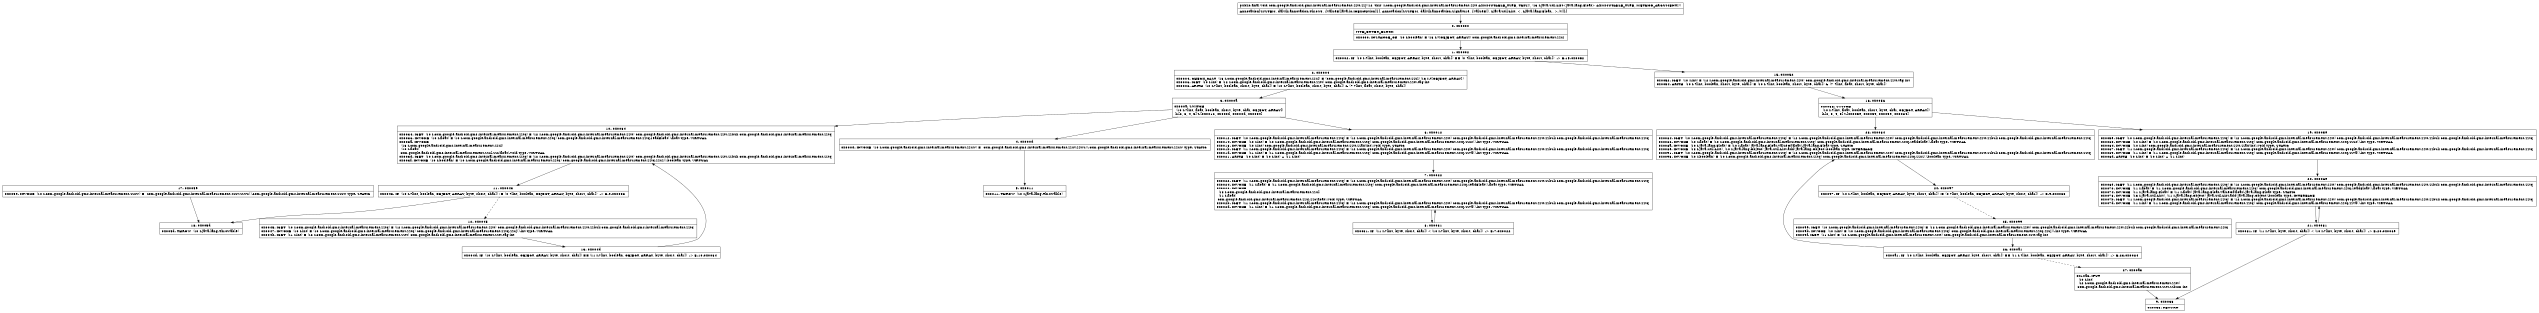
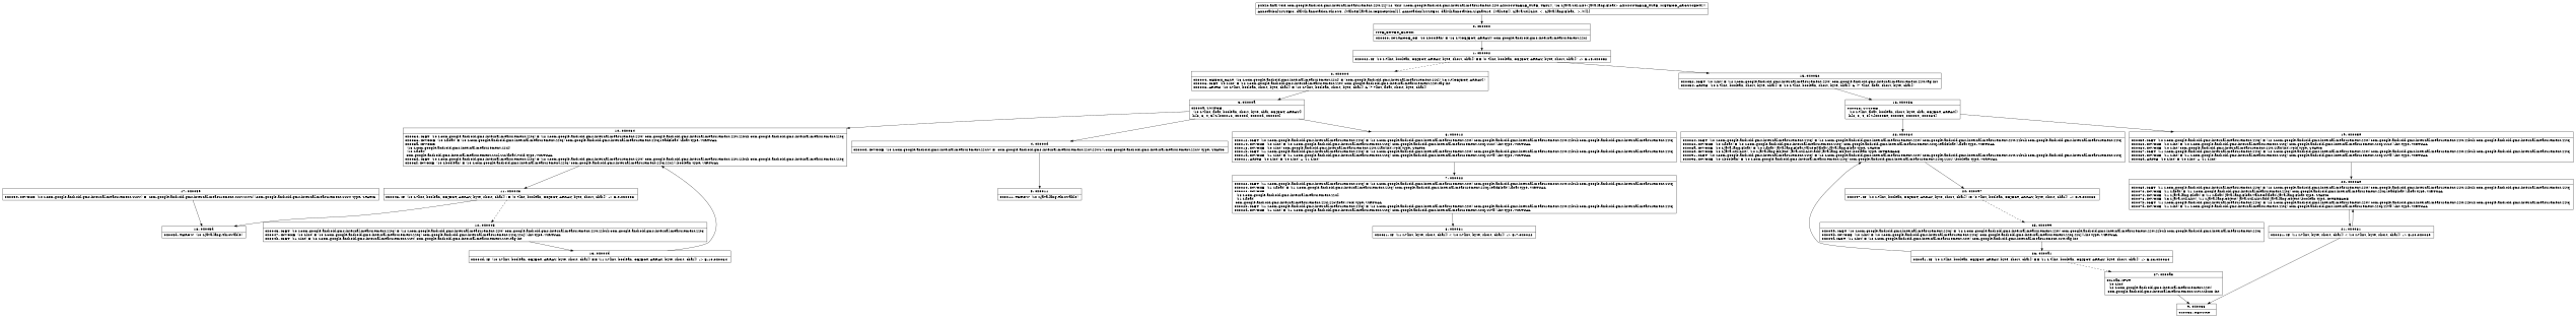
  digraph {
    node [shape=record]
    n1 [label="{0\:\ 0x0000|MTH_ENTER_BLOCK\l|0x0000: INSTANCE_OF  (r0 I:boolean) = (r3 I:?[OBJECT, ARRAY]) com.google.android.gms.internal.measurement.zzul \l}"]
    n2 [label="{1\:\ 0x0002|0x0002: IF  (r0 I:?[int, boolean, OBJECT, ARRAY, byte, short, char]) == (0 ?[int, boolean, OBJECT, ARRAY, byte, short, char])  \-\> B:15:0x0052 \l}"]
    n3 [label="{2\:\ 0x0004|0x0004: CHECK_CAST  (r3 I:com.google.android.gms.internal.measurement.zzul) = (com.google.android.gms.internal.measurement.zzul) (r3 I:?[OBJECT, ARRAY]) \l0x0006: IGET  (r0 I:int) = (r2 I:com.google.android.gms.internal.measurement.zztt) com.google.android.gms.internal.measurement.zztt.tag int \l0x0008: ARITH  (r0 I:?[int, boolean, short, byte, char]) = (r0 I:?[int, boolean, short, byte, char]) & (7 ?[int, float, short, byte, char]) \l}"]
    n4 [label="{15\:\ 0x0052|0x0052: IGET  (r0 I:int) = (r2 I:com.google.android.gms.internal.measurement.zztt) com.google.android.gms.internal.measurement.zztt.tag int \l0x0054: ARITH  (r0 I:?[int, boolean, short, byte, char]) = (r0 I:?[int, boolean, short, byte, char]) & (7 ?[int, float, short, byte, char]) \l}"]
    n5 [label="{3\:\ 0x000a|0x000a: SWITCH  \l  (r0 I:?[int, float, boolean, short, byte, char, OBJECT, ARRAY])\l k:[2, 3, 4, 5] t:[0x0012, 0x000d, 0x000d, 0x0034] \l}"]
    n6 [label="{16\:\ 0x0056|0x0056: SWITCH  \l  (r0 I:?[int, float, boolean, short, byte, char, OBJECT, ARRAY])\l k:[2, 3, 4, 5] t:[0x005e, 0x0059, 0x0059, 0x0084] \l}"]
    n7 [label="{4\:\ 0x000d|0x000d: INVOKE  (r0 I:com.google.android.gms.internal.measurement.zzuw) =  com.google.android.gms.internal.measurement.zzuv.zzwu():com.google.android.gms.internal.measurement.zzuw type: STATIC \l}"]
    n8 [label="{6\:\ 0x0012|0x0012: IGET  (r0 I:com.google.android.gms.internal.measurement.zztq) = (r2 I:com.google.android.gms.internal.measurement.zztt) com.google.android.gms.internal.measurement.zztt.zzbuk com.google.android.gms.internal.measurement.zztq \l0x0014: INVOKE  (r0 I:int) = (r0 I:com.google.android.gms.internal.measurement.zztq) com.google.android.gms.internal.measurement.zztq.zzus():int type: VIRTUAL \l0x0018: INVOKE  (r0 I:int) com.google.android.gms.internal.measurement.zztt.zzax(int):void type: STATIC \l0x001b: IGET  (r1 I:com.google.android.gms.internal.measurement.zztq) = (r2 I:com.google.android.gms.internal.measurement.zztt) com.google.android.gms.internal.measurement.zztt.zzbuk com.google.android.gms.internal.measurement.zztq \l0x001d: INVOKE  (r1 I:int) = (r1 I:com.google.android.gms.internal.measurement.zztq) com.google.android.gms.internal.measurement.zztq.zzva():int type: VIRTUAL \l0x0021: ARITH  (r0 I:int) = (r0 I:int) + (r1 I:int) \l}"]
    n9 [label="{10\:\ 0x0034|0x0034: IGET  (r0 I:com.google.android.gms.internal.measurement.zztq) = (r2 I:com.google.android.gms.internal.measurement.zztt) com.google.android.gms.internal.measurement.zztt.zzbuk com.google.android.gms.internal.measurement.zztq \l0x0036: INVOKE  (r0 I:float) = (r0 I:com.google.android.gms.internal.measurement.zztq) com.google.android.gms.internal.measurement.zztq.readFloat():float type: VIRTUAL \l0x003a: INVOKE  \l  (r3 I:com.google.android.gms.internal.measurement.zzul)\l  (r0 I:float)\l com.google.android.gms.internal.measurement.zzul.zzc(float):void type: VIRTUAL \l0x003d: IGET  (r0 I:com.google.android.gms.internal.measurement.zztq) = (r2 I:com.google.android.gms.internal.measurement.zztt) com.google.android.gms.internal.measurement.zztt.zzbuk com.google.android.gms.internal.measurement.zztq \l0x003f: INVOKE  (r0 I:boolean) = (r0 I:com.google.android.gms.internal.measurement.zztq) com.google.android.gms.internal.measurement.zztq.zzuz():boolean type: VIRTUAL \l}"]
    n10 [label="{5\:\ 0x0011|0x0011: THROW  (r0 I:java.lang.Throwable) \l}"]
    n11 [label="{7\:\ 0x0022|0x0022: IGET  (r1 I:com.google.android.gms.internal.measurement.zztq) = (r2 I:com.google.android.gms.internal.measurement.zztt) com.google.android.gms.internal.measurement.zztt.zzbuk com.google.android.gms.internal.measurement.zztq \l0x0024: INVOKE  (r1 I:float) = (r1 I:com.google.android.gms.internal.measurement.zztq) com.google.android.gms.internal.measurement.zztq.readFloat():float type: VIRTUAL \l0x0028: INVOKE  \l  (r3 I:com.google.android.gms.internal.measurement.zzul)\l  (r1 I:float)\l com.google.android.gms.internal.measurement.zzul.zzc(float):void type: VIRTUAL \l0x002b: IGET  (r1 I:com.google.android.gms.internal.measurement.zztq) = (r2 I:com.google.android.gms.internal.measurement.zztt) com.google.android.gms.internal.measurement.zztt.zzbuk com.google.android.gms.internal.measurement.zztq \l0x002d: INVOKE  (r1 I:int) = (r1 I:com.google.android.gms.internal.measurement.zztq) com.google.android.gms.internal.measurement.zztq.zzva():int type: VIRTUAL \l}"]
    n12 [label="{11\:\ 0x0043|0x0043: IF  (r0 I:?[int, boolean, OBJECT, ARRAY, byte, short, char]) != (0 ?[int, boolean, OBJECT, ARRAY, byte, short, char])  \-\> B:9:0x0033 \l}"]
    n13 [label="{8\:\ 0x0031|0x0031: IF  (r1 I:?[int, byte, short, char]) \< (r0 I:?[int, byte, short, char])  \-\> B:7:0x0022 \l}"]
    n14 [label="{9\:\ 0x0033|0x0033: RETURN   \l}"]
    n15 [label="{12\:\ 0x0045|0x0045: IGET  (r0 I:com.google.android.gms.internal.measurement.zztq) = (r2 I:com.google.android.gms.internal.measurement.zztt) com.google.android.gms.internal.measurement.zztt.zzbuk com.google.android.gms.internal.measurement.zztq \l0x0047: INVOKE  (r0 I:int) = (r0 I:com.google.android.gms.internal.measurement.zztq) com.google.android.gms.internal.measurement.zztq.zzuj():int type: VIRTUAL \l0x004b: IGET  (r1 I:int) = (r2 I:com.google.android.gms.internal.measurement.zztt) com.google.android.gms.internal.measurement.zztt.tag int \l}"]
    n16 [label="{18\:\ 0x005d|0x005d: THROW  (r0 I:java.lang.Throwable) \l}"]
    n17 [label="{13\:\ 0x004d|0x004d: IF  (r0 I:?[int, boolean, OBJECT, ARRAY, byte, short, char]) == (r1 I:?[int, boolean, OBJECT, ARRAY, byte, short, char])  \-\> B:10:0x0034 \l}"]
    n18 [label="{19\:\ 0x005e|0x005e: IGET  (r0 I:com.google.android.gms.internal.measurement.zztq) = (r2 I:com.google.android.gms.internal.measurement.zztt) com.google.android.gms.internal.measurement.zztt.zzbuk com.google.android.gms.internal.measurement.zztq \l0x0060: INVOKE  (r0 I:int) = (r0 I:com.google.android.gms.internal.measurement.zztq) com.google.android.gms.internal.measurement.zztq.zzus():int type: VIRTUAL \l0x0064: INVOKE  (r0 I:int) com.google.android.gms.internal.measurement.zztt.zzax(int):void type: STATIC \l0x0067: IGET  (r1 I:com.google.android.gms.internal.measurement.zztq) = (r2 I:com.google.android.gms.internal.measurement.zztt) com.google.android.gms.internal.measurement.zztt.zzbuk com.google.android.gms.internal.measurement.zztq \l0x0069: INVOKE  (r1 I:int) = (r1 I:com.google.android.gms.internal.measurement.zztq) com.google.android.gms.internal.measurement.zztq.zzva():int type: VIRTUAL \l0x006d: ARITH  (r0 I:int) = (r0 I:int) + (r1 I:int) \l}"]
    n19 [label="{23\:\ 0x0084|0x0084: IGET  (r0 I:com.google.android.gms.internal.measurement.zztq) = (r2 I:com.google.android.gms.internal.measurement.zztt) com.google.android.gms.internal.measurement.zztt.zzbuk com.google.android.gms.internal.measurement.zztq \l0x0086: INVOKE  (r0 I:float) = (r0 I:com.google.android.gms.internal.measurement.zztq) com.google.android.gms.internal.measurement.zztq.readFloat():float type: VIRTUAL \l0x008a: INVOKE  (r0 I:java.lang.Float) = (r0 I:float) java.lang.Float.valueOf(float):java.lang.Float type: STATIC \l0x008e: INVOKE  (r3 I:java.util.List), (r0 I:java.lang.Object) java.util.List.add(java.lang.Object):boolean type: INTERFACE \l0x0091: IGET  (r0 I:com.google.android.gms.internal.measurement.zztq) = (r2 I:com.google.android.gms.internal.measurement.zztt) com.google.android.gms.internal.measurement.zztt.zzbuk com.google.android.gms.internal.measurement.zztq \l0x0093: INVOKE  (r0 I:boolean) = (r0 I:com.google.android.gms.internal.measurement.zztq) com.google.android.gms.internal.measurement.zztq.zzuz():boolean type: VIRTUAL \l}"]
    n20 [label="{17\:\ 0x0059|0x0059: INVOKE  (r0 I:com.google.android.gms.internal.measurement.zzuw) =  com.google.android.gms.internal.measurement.zzuv.zzwu():com.google.android.gms.internal.measurement.zzuw type: STATIC \l}"]
    n21 [label="{20\:\ 0x006e|0x006e: IGET  (r1 I:com.google.android.gms.internal.measurement.zztq) = (r2 I:com.google.android.gms.internal.measurement.zztt) com.google.android.gms.internal.measurement.zztt.zzbuk com.google.android.gms.internal.measurement.zztq \l0x0070: INVOKE  (r1 I:float) = (r1 I:com.google.android.gms.internal.measurement.zztq) com.google.android.gms.internal.measurement.zztq.readFloat():float type: VIRTUAL \l0x0074: INVOKE  (r1 I:java.lang.Float) = (r1 I:float) java.lang.Float.valueOf(float):java.lang.Float type: STATIC \l0x0078: INVOKE  (r3 I:java.util.List), (r1 I:java.lang.Object) java.util.List.add(java.lang.Object):boolean type: INTERFACE \l0x007b: IGET  (r1 I:com.google.android.gms.internal.measurement.zztq) = (r2 I:com.google.android.gms.internal.measurement.zztt) com.google.android.gms.internal.measurement.zztt.zzbuk com.google.android.gms.internal.measurement.zztq \l0x007d: INVOKE  (r1 I:int) = (r1 I:com.google.android.gms.internal.measurement.zztq) com.google.android.gms.internal.measurement.zztq.zzva():int type: VIRTUAL \l}"]
    n22 [label="{24\:\ 0x0097|0x0097: IF  (r0 I:?[int, boolean, OBJECT, ARRAY, byte, short, char]) != (0 ?[int, boolean, OBJECT, ARRAY, byte, short, char])  \-\> B:9:0x0033 \l}"]
    n23 [label="{21\:\ 0x0081|0x0081: IF  (r1 I:?[int, byte, short, char]) \< (r0 I:?[int, byte, short, char])  \-\> B:20:0x006e \l}"]
    n24 [label="{25\:\ 0x0099|0x0099: IGET  (r0 I:com.google.android.gms.internal.measurement.zztq) = (r2 I:com.google.android.gms.internal.measurement.zztt) com.google.android.gms.internal.measurement.zztt.zzbuk com.google.android.gms.internal.measurement.zztq \l0x009b: INVOKE  (r0 I:int) = (r0 I:com.google.android.gms.internal.measurement.zztq) com.google.android.gms.internal.measurement.zztq.zzuj():int type: VIRTUAL \l0x009f: IGET  (r1 I:int) = (r2 I:com.google.android.gms.internal.measurement.zztt) com.google.android.gms.internal.measurement.zztt.tag int \l}"]
    n25 [label="{26\:\ 0x00a1|0x00a1: IF  (r0 I:?[int, boolean, OBJECT, ARRAY, byte, short, char]) == (r1 I:?[int, boolean, OBJECT, ARRAY, byte, short, char])  \-\> B:23:0x0084 \l}"]
    n26 [label="{27\:\ 0x00a3|0x10a3: IPUT  \l  (r0 I:int)\l  (r2 I:com.google.android.gms.internal.measurement.zztt)\l com.google.android.gms.internal.measurement.zztt.zzbum int \l}"]
    n27 [label="{public final void com.google.android.gms.internal.measurement.zztt.zzj((r2 'this' I:com.google.android.gms.internal.measurement.zztt A[IMMUTABLE_TYPE, THIS]), (r3 I:java.util.List\<java.lang.Float\> A[IMMUTABLE_TYPE, METHOD_ARGUMENT]))  | Annotation[SYSTEM, dalvik.annotation.Throws, \{value=[java.io.IOException]\}], Annotation[SYSTEM, dalvik.annotation.Signature, \{value=[(, Ljava\/util\/List, \<, Ljava\/lang\/Float;, \>;)V]\}]\l}"]
    n1 -> n2
+   n2 -> n3 [style=dashed]
    n2 -> n4
    n3 -> n5
    n4 -> n6
    n5 -> n7
    n5 -> n8
    n5 -> n9
    n6 -> n18
    n6 -> n19
    n7 -> n10
    n8 -> n11
    n9 -> n12
    n11 -> n13
    n12 -> n15 [style=dashed]
    n12 -> n16
-   n13 -> n11
    n15 -> n17
    n17 -> n9
    n18 -> n21
    n19 -> n22
    n20 -> n16
    n21 -> n23
    n22 -> n24 [style=dashed]
    n23 -> n14 [style=solid]
    n23 -> n21
    n24 -> n25
    n25 -> n19
    n25 -> n26 [style=dashed]
    n26 -> n14
    n27 -> n1
  }
